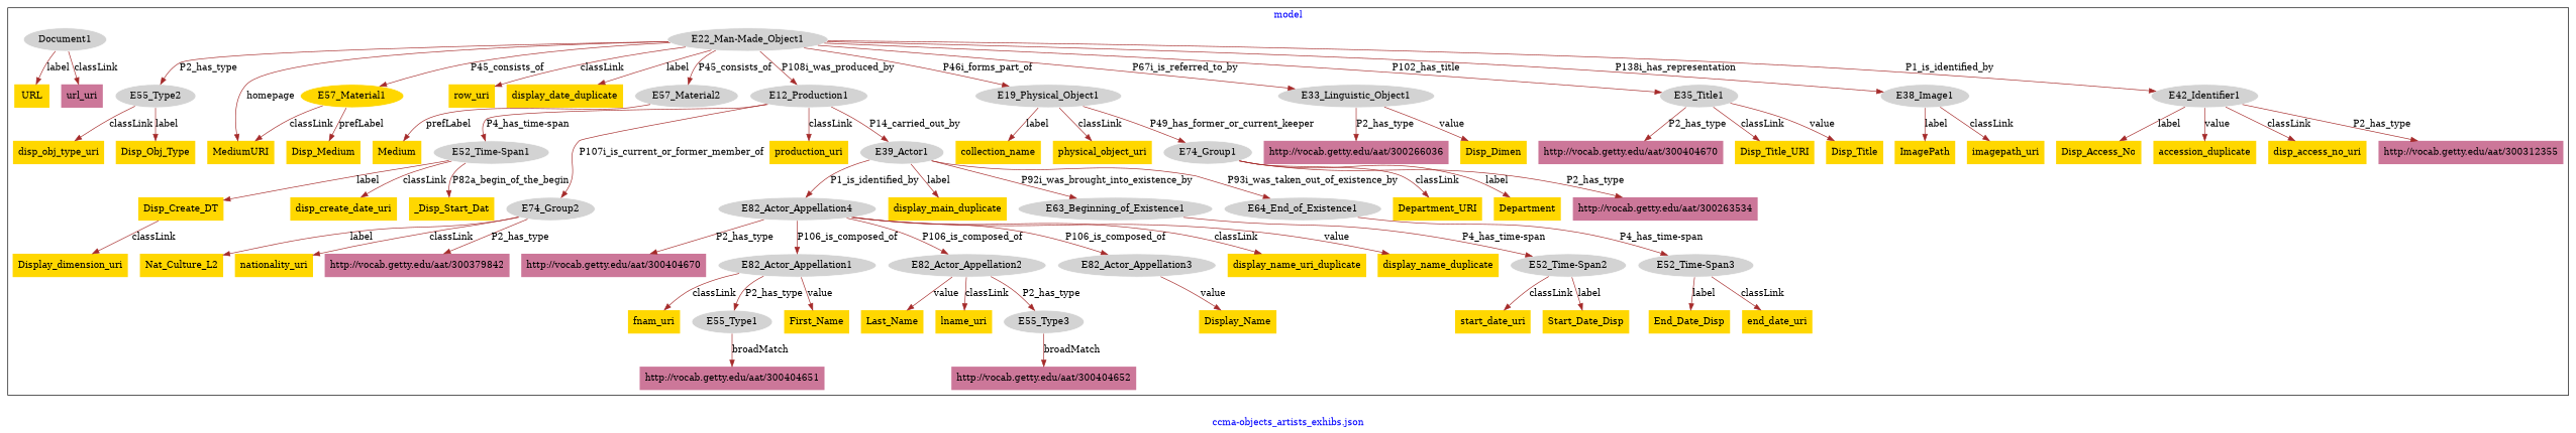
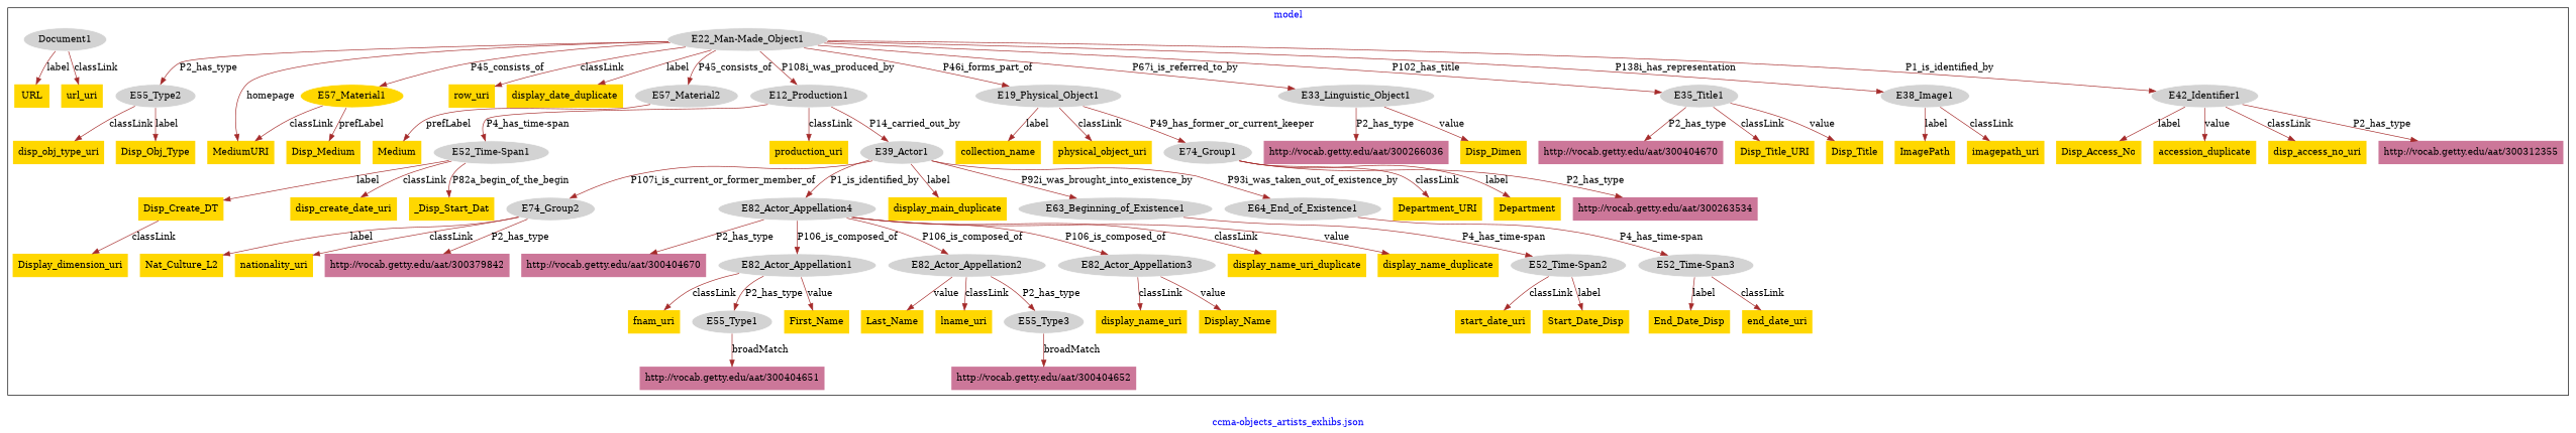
  digraph {
    fontcolor=blue
    label="ccma-objects_artists_exhibs.json"
    remincross=true
    node [fillcolor=gold style=filled shape=plaintext]
    edge [color=brown fontcolor=black]
    n1 [color=white fillcolor=lightgray label=E12_Production1 shape=""]
    n2 [color=white fillcolor=lightgray label=E39_Actor1 shape=""]
    n3 [color=white fillcolor=lightgray label="E52_Time-Span1" shape=""]
    n4 [color=white fillcolor=lightgray label=E19_Physical_Object1 shape=""]
    n5 [color=white fillcolor=lightgray label=E74_Group1 shape=""]
    n6 [color=white fillcolor=lightgray label="E22_Man-Made_Object1" shape=""]
    n7 [color=white fillcolor=lightgray label=E33_Linguistic_Object1 shape=""]
    n8 [color=white fillcolor=lightgray label=E35_Title1 shape=""]
    n9 [color=white fillcolor=lightgray label=E38_Image1 shape=""]
    n10 [color=white fillcolor=lightgray label=E42_Identifier1 shape=""]
    n11 [color=white fillcolor=lightgray label=E55_Type2 shape=""]
    n12 [color=white label=E57_Material1 shape=""]
    n13 [color=white fillcolor=lightgray label=E57_Material2 shape=""]
    n14 [color=white fillcolor=lightgray label=Document1 shape=""]
    n15 [color=white fillcolor=lightgray label=E63_Beginning_of_Existence1 shape=""]
    n16 [color=white fillcolor=lightgray label=E64_End_of_Existence1 shape=""]
    n17 [color=white fillcolor=lightgray label=E74_Group2 shape=""]
    n18 [color=white fillcolor=lightgray label=E82_Actor_Appellation4 shape=""]
    n19 [color=white fillcolor=lightgray label="E52_Time-Span2" shape=""]
    n20 [color=white fillcolor=lightgray label="E52_Time-Span3" shape=""]
    n21 [color=white fillcolor=lightgray label=E82_Actor_Appellation1 shape=""]
    n22 [color=white fillcolor=lightgray label=E55_Type1 shape=""]
    n23 [color=white fillcolor=lightgray label=E82_Actor_Appellation2 shape=""]
    n24 [color=white fillcolor=lightgray label=E55_Type3 shape=""]
    n25 [color=white fillcolor=lightgray label=E82_Actor_Appellation3 shape=""]
    n26 [label=URL]
    n27 [label=Disp_Title_URI]
    n28 [label=Disp_Title]
    n29 [label=_Disp_Start_Dat]
    n30 [label=Disp_Access_No]
    n31 [label=row_uri]
    n32 [label=collection_name]
    n33 [label=Display_Name]
    n34 [label=Medium]
    n35 [label=Disp_Dimen]
    n36 [label=Disp_Create_DT]
    n37 [label=accession_duplicate]
    n38 [label=display_date_duplicate]
    n39 [label=End_Date_Disp]
    n40 [label=Nat_Culture_L2]
    n41 [label=First_Name]
    n42 [label=Department_URI]
    n43 [label=physical_object_uri]
    n44 [label=Last_Name]
    n45 [label=display_main_duplicate]
    n46 [label=nationality_uri]
    n47 [label=production_uri]
    n48 [label=disp_obj_type_uri]
    n49 [label=display_name_uri_duplicate]
    n50 [label=display_name_duplicate]
    n51 [label=ImagePath]
    n52 [label=fnam_uri]
    n53 [label=Disp_Medium]
    n54 [label=Disp_Obj_Type]
    n55 [label=imagepath_uri]
    n56 [label=end_date_uri]
    n57 [label=start_date_uri]
    n58 [label=Department]
    n59 [label=Start_Date_Disp]
    n60 [label=lname_uri]
    n61 [label=disp_access_no_uri]
+   n62 [label=display_name_uri]
    n63 [label=disp_create_date_uri]
    n64 [label=Display_dimension_uri]
-   n65 [fillcolor="#CC7799" label=url_uri]
+   n65 [label=url_uri]
    n66 [label=MediumURI]
    n67 [fillcolor="#CC7799" label="http://vocab.getty.edu/aat/300404670"]
    n68 [fillcolor="#CC7799" label="http://vocab.getty.edu/aat/300404651"]
    n69 [fillcolor="#CC7799" label="http://vocab.getty.edu/aat/300404652"]
    n70 [fillcolor="#CC7799" label="http://vocab.getty.edu/aat/300404670"]
    n71 [fillcolor="#CC7799" label="http://vocab.getty.edu/aat/300379842"]
    n72 [fillcolor="#CC7799" label="http://vocab.getty.edu/aat/300263534"]
    n73 [fillcolor="#CC7799" label="http://vocab.getty.edu/aat/300312355"]
    n74 [fillcolor="#CC7799" label="http://vocab.getty.edu/aat/300266036"]
    subgraph cluster_1 {
      label=model
      n1
      n2
      n3
      n4
      n5
      n6
      n7
      n8
      n9
      n10
      n11
      n12
      n13
      n14
      n15
      n16
      n17
      n18
      n19
      n20
      n21
      n22
      n23
      n24
      n25
      n26
      n27
      n28
      n29
      n30
      n31
      n32
      n33
      n34
      n35
      n36
      n37
      n38
      n39
      n40
      n41
      n42
      n43
      n44
      n45
      n46
      n47
      n48
      n49
      n50
      n51
      n52
      n53
      n54
      n55
      n56
      n57
      n58
      n59
      n60
      n61
+     n62
      n63
      n64
      n65
      n66
      n67
      n68
      n69
      n70
      n71
      n72
      n73
      n74
    }
    n1 -> n2 [label=P14_carried_out_by]
    n1 -> n3 [label="P4_has_time-span"]
    n1 -> n47 [label=classLink]
    n2 -> n15 [label=P92i_was_brought_into_existence_by]
    n2 -> n16 [label=P93i_was_taken_out_of_existence_by]
-   n1 -> n17 [label=P107i_is_current_or_former_member_of]
+   n2 -> n17 [label=P107i_is_current_or_former_member_of]
    n2 -> n18 [label=P1_is_identified_by]
    n2 -> n45 [label=label]
    n3 -> n29 [label=P82a_begin_of_the_begin]
    n3 -> n36 [label=label]
    n3 -> n63 [label=classLink]
    n4 -> n5 [label=P49_has_former_or_current_keeper]
    n4 -> n32 [label=label]
    n4 -> n43 [label=classLink]
    n5 -> n42 [label=classLink]
    n5 -> n58 [label=label]
    n5 -> n72 [label=P2_has_type]
    n6 -> n1 [label=P108i_was_produced_by]
    n6 -> n4 [label=P46i_forms_part_of]
    n6 -> n7 [label=P67i_is_referred_to_by]
    n6 -> n8 [label=P102_has_title]
    n6 -> n9 [label=P138i_has_representation]
    n6 -> n10 [label=P1_is_identified_by]
    n6 -> n11 [label=P2_has_type]
    n6 -> n12 [label=P45_consists_of]
    n6 -> n13 [label=P45_consists_of]
    n6 -> n31 [label=classLink]
    n6 -> n38 [label=label]
    n6 -> n66 [label=homepage]
    n7 -> n35 [label=value]
    n7 -> n74 [label=P2_has_type]
    n8 -> n27 [label=classLink]
    n8 -> n28 [label=value]
    n8 -> n70 [label=P2_has_type]
    n9 -> n51 [label=label]
    n9 -> n55 [label=classLink]
    n10 -> n30 [label=label]
    n10 -> n37 [label=value]
    n10 -> n61 [label=classLink]
    n10 -> n73 [label=P2_has_type]
    n11 -> n48 [label=classLink]
    n11 -> n54 [label=label]
    n12 -> n53 [label=prefLabel]
    n12 -> n66 [label=classLink]
    n13 -> n34 [label=prefLabel]
    n14 -> n26 [label=label]
    n14 -> n65 [label=classLink]
    n15 -> n19 [label="P4_has_time-span"]
    n16 -> n20 [label="P4_has_time-span"]
    n17 -> n40 [label=label]
    n17 -> n46 [label=classLink]
    n17 -> n71 [label=P2_has_type]
    n18 -> n21 [label=P106_is_composed_of]
    n18 -> n23 [label=P106_is_composed_of]
    n18 -> n25 [label=P106_is_composed_of]
    n18 -> n49 [label=classLink]
    n18 -> n50 [label=value]
    n18 -> n67 [label=P2_has_type]
    n19 -> n57 [label=classLink]
    n19 -> n59 [label=label]
    n20 -> n39 [label=label]
    n20 -> n56 [label=classLink]
    n21 -> n22 [label=P2_has_type]
    n21 -> n41 [label=value]
    n21 -> n52 [label=classLink]
    n22 -> n68 [label=broadMatch]
    n23 -> n24 [label=P2_has_type]
    n23 -> n44 [label=value]
    n23 -> n60 [label=classLink]
    n24 -> n69 [label=broadMatch]
    n25 -> n33 [label=value]
+   n25 -> n62 [label=classLink]
    n36 -> n64 [label=classLink]
  }
